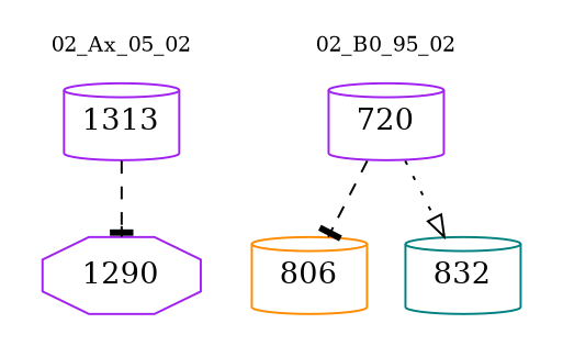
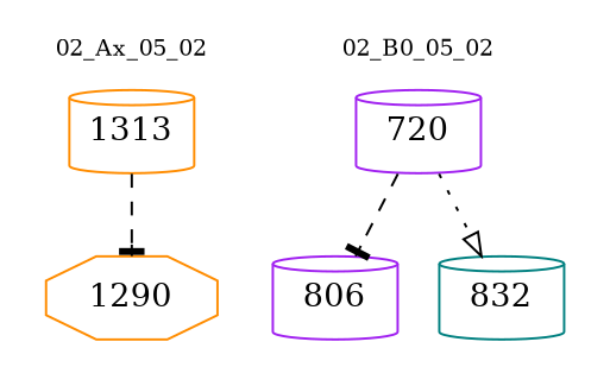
  digraph {
    node [color=purple shape=cylinder]
    edge [arrowhead=tee color=black style=dashed]
-   n1 [label=1313]
-   n2 [label=1290 shape=octagon]
+   n1 [color=darkorange label=1313]
+   n2 [color=darkorange label=1290 shape=octagon]
    n3 [label=720]
-   n4 [color=darkorange label=806]
+   n4 [label=806]
    n5 [color=teal label=832]
    subgraph cluster_1 {
      color=white
      fontsize=10
      label="02_Ax_05_02"
      n1
      n2
    }
    subgraph cluster_2 {
      color=white
      fontsize=10
-     label="02_B0_95_02"
+     label="02_B0_05_02"
      n3
      n4
      n5
    }
    n1 -> n2
    n3 -> n4
    n3 -> n5 [arrowhead=onormal style=dotted]
  }
